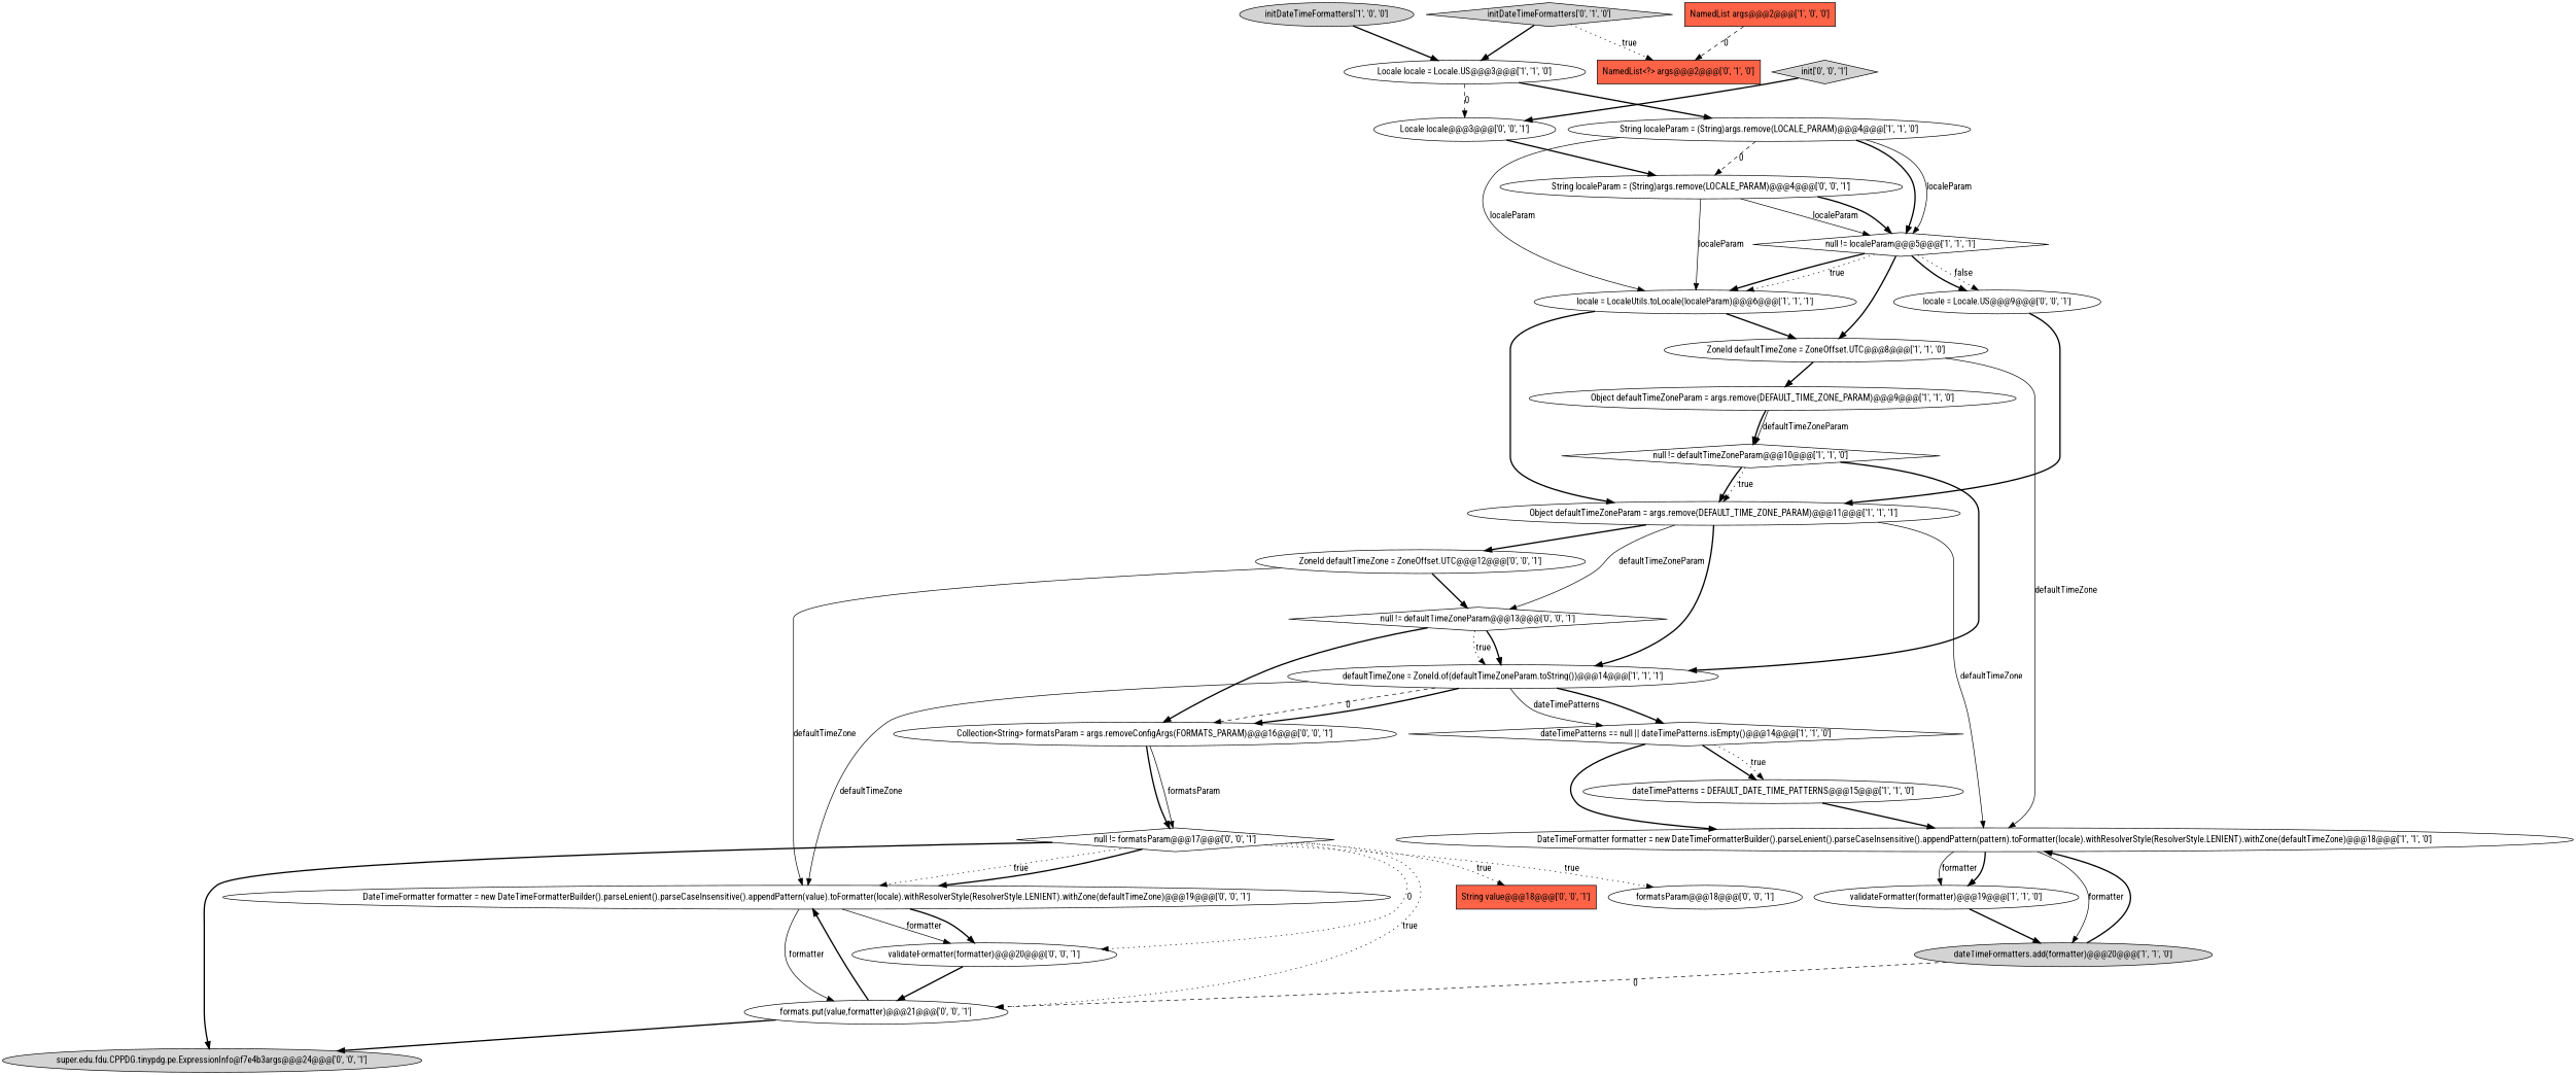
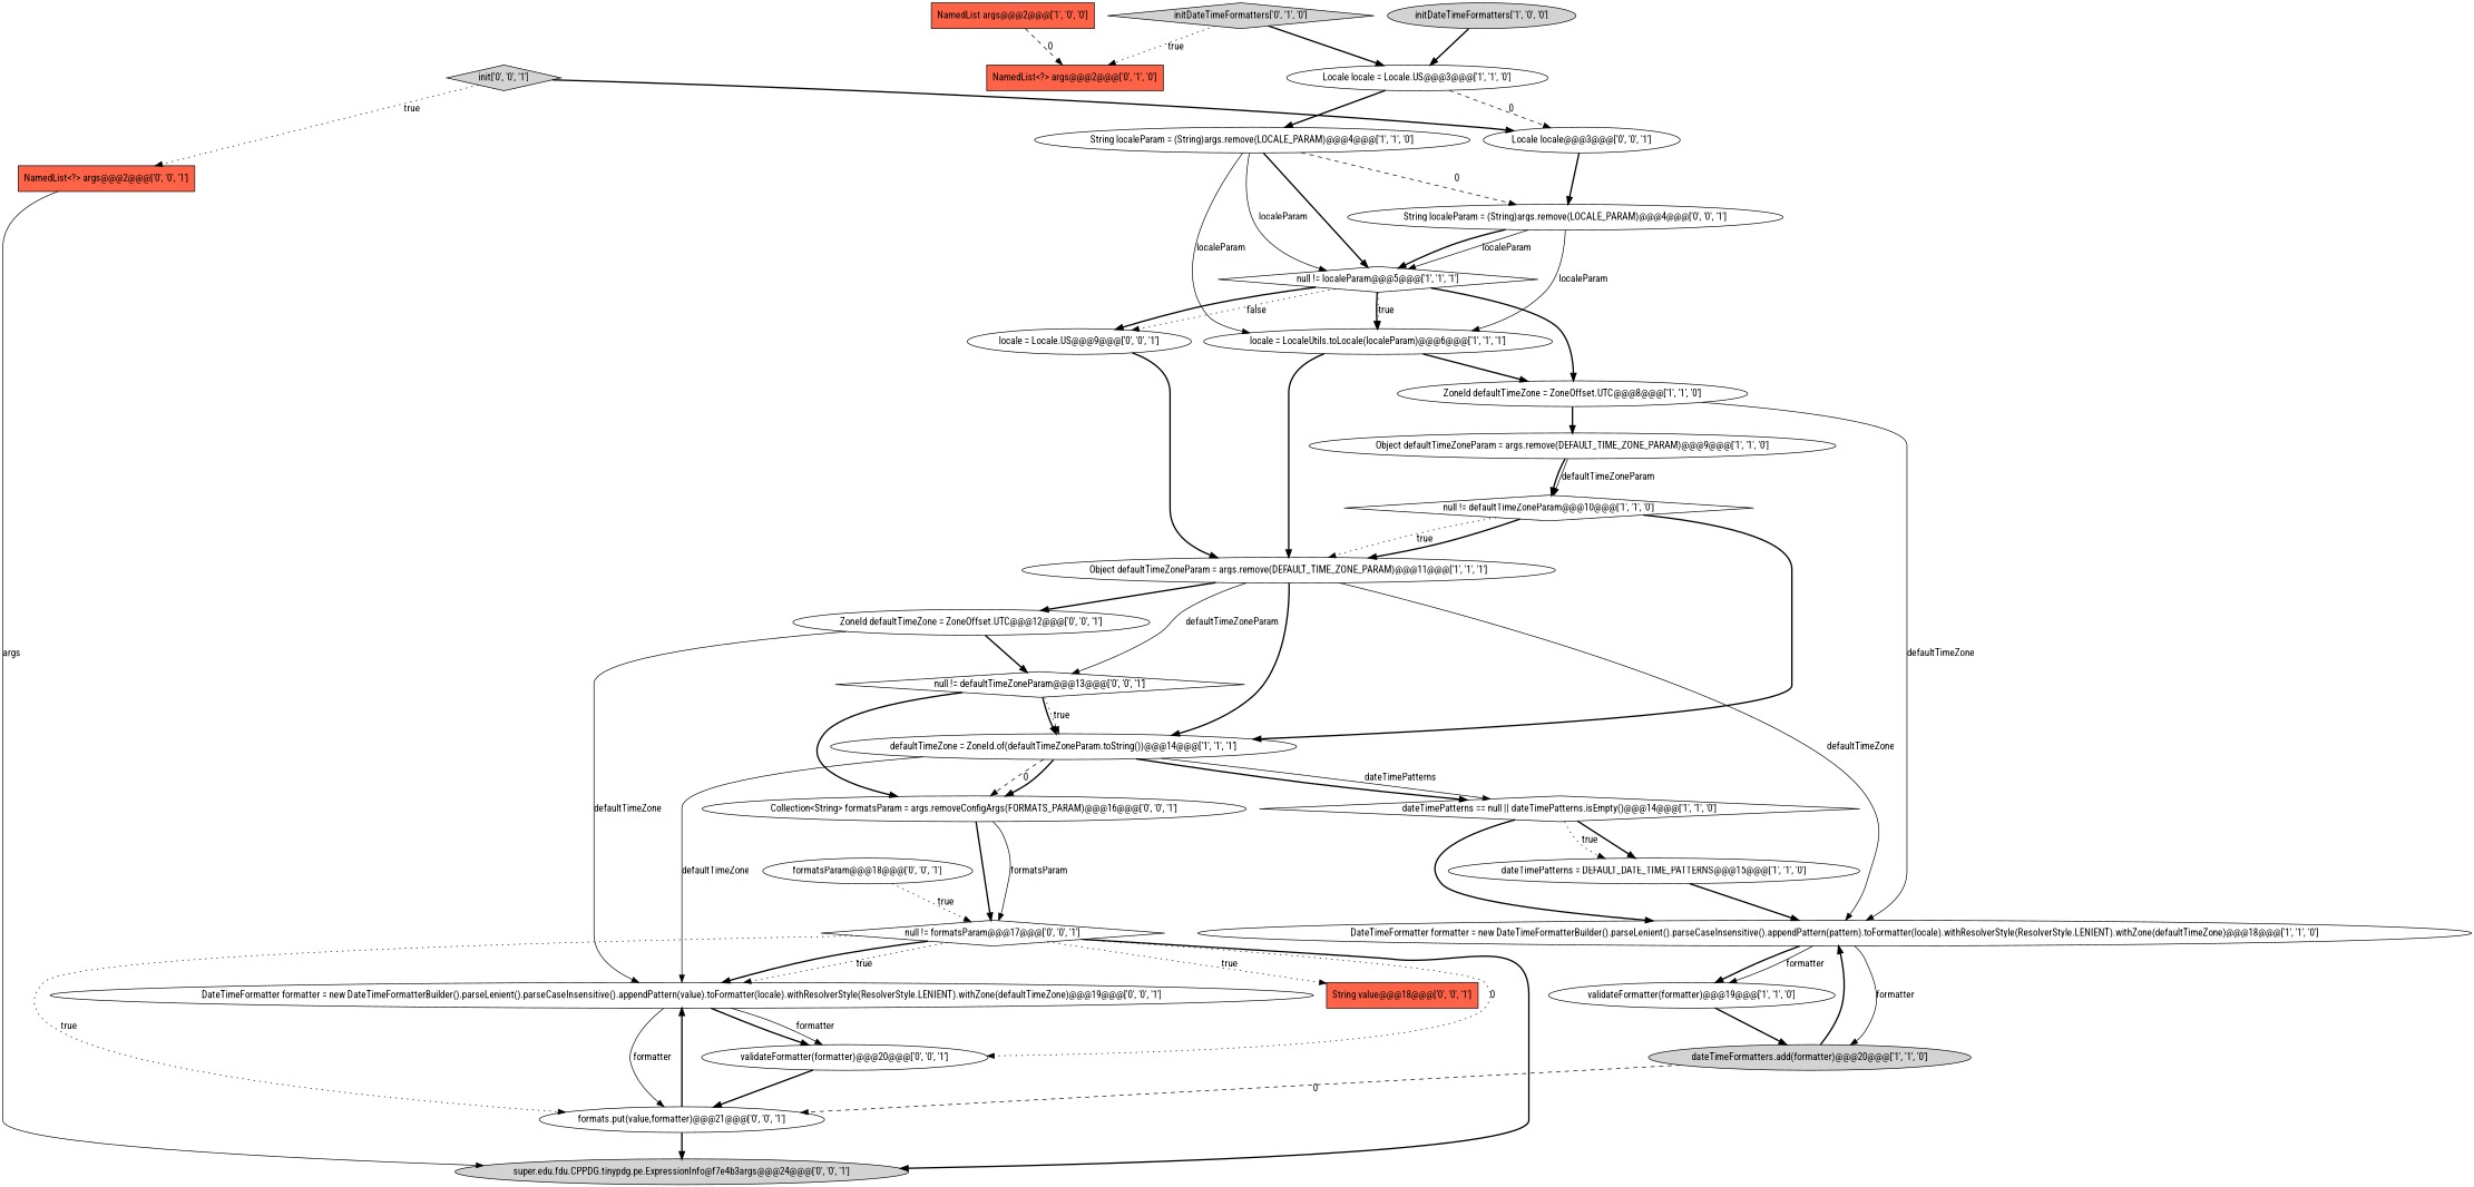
  digraph {
    fontname="Roboto Condensed"
    node [fillcolor=white fontname="Roboto Condensed" shape=ellipse style=filled]
    edge [fontname="Roboto Condensed" style=bold]
    n1 [label="Object defaultTimeZoneParam = args.remove(DEFAULT_TIME_ZONE_PARAM)@@@11@@@['1', '1', '1']"]
    n2 [label="ZoneId defaultTimeZone = ZoneOffset.UTC@@@12@@@['0', '0', '1']"]
    n3 [label="DateTimeFormatter formatter = new DateTimeFormatterBuilder().parseLenient().parseCaseInsensitive().appendPattern(pattern).toFormatter(locale).withResolverStyle(ResolverStyle.LENIENT).withZone(defaultTimeZone)@@@18@@@['1', '1', '0']"]
    n4 [label="defaultTimeZone = ZoneId.of(defaultTimeZoneParam.toString())@@@14@@@['1', '1', '1']"]
    n5 [label="null != defaultTimeZoneParam@@@13@@@['0', '0', '1']" shape=diamond]
    n6 [label="DateTimeFormatter formatter = new DateTimeFormatterBuilder().parseLenient().parseCaseInsensitive().appendPattern(value).toFormatter(locale).withResolverStyle(ResolverStyle.LENIENT).withZone(defaultTimeZone)@@@19@@@['0', '0', '1']"]
    n7 [fillcolor=lightgray label="dateTimeFormatters.add(formatter)@@@20@@@['1', '1', '0']"]
    n8 [label="validateFormatter(formatter)@@@19@@@['1', '1', '0']"]
    n9 [label="Collection<String> formatsParam = args.removeConfigArgs(FORMATS_PARAM)@@@16@@@['0', '0', '1']"]
    n10 [label="dateTimePatterns == null || dateTimePatterns.isEmpty()@@@14@@@['1', '1', '0']" shape=diamond]
    n11 [label="validateFormatter(formatter)@@@20@@@['0', '0', '1']"]
    n12 [label="formats.put(value,formatter)@@@21@@@['0', '0', '1']"]
    n13 [label="null != defaultTimeZoneParam@@@10@@@['1', '1', '0']" shape=diamond]
    n14 [label="null != formatsParam@@@17@@@['0', '0', '1']" shape=diamond]
    n15 [fillcolor=tomato label="String value@@@18@@@['0', '0', '1']" shape=box]
    n16 [label="formatsParam@@@18@@@['0', '0', '1']"]
    n17 [fillcolor=lightgray label="super.edu.fdu.CPPDG.tinypdg.pe.ExpressionInfo@f7e4b3args@@@24@@@['0', '0', '1']"]
    n18 [fillcolor=tomato label="NamedList<?> args@@@2@@@['0', '1', '0']" shape=box]
    n19 [label="String localeParam = (String)args.remove(LOCALE_PARAM)@@@4@@@['0', '0', '1']"]
    n20 [label="null != localeParam@@@5@@@['1', '1', '1']" shape=diamond]
    n21 [label="locale = LocaleUtils.toLocale(localeParam)@@@6@@@['1', '1', '1']"]
    n22 [label="locale = Locale.US@@@9@@@['0', '0', '1']"]
    n23 [label="ZoneId defaultTimeZone = ZoneOffset.UTC@@@8@@@['1', '1', '0']"]
    n24 [label="Locale locale@@@3@@@['0', '0', '1']"]
    n25 [label="Object defaultTimeZoneParam = args.remove(DEFAULT_TIME_ZONE_PARAM)@@@9@@@['1', '1', '0']"]
    n26 [label="Locale locale = Locale.US@@@3@@@['1', '1', '0']"]
    n27 [label="String localeParam = (String)args.remove(LOCALE_PARAM)@@@4@@@['1', '1', '0']"]
    n28 [fillcolor=lightgray label="initDateTimeFormatters['0', '1', '0']" shape=diamond]
    n29 [label="dateTimePatterns = DEFAULT_DATE_TIME_PATTERNS@@@15@@@['1', '1', '0']"]
    n30 [fillcolor=tomato label="NamedList args@@@2@@@['1', '0', '0']" shape=box]
    n31 [fillcolor=lightgray label="init['0', '0', '1']" shape=diamond]
+   n32 [fillcolor=tomato label="NamedList<?> args@@@2@@@['0', '0', '1']" shape=box]
    n33 [fillcolor=lightgray label="initDateTimeFormatters['1', '0', '0']"]
    n1 -> n2
    n1 -> n3 [label=defaultTimeZone style=solid]
    n1 -> n4
    n1 -> n5 [label=defaultTimeZoneParam style=solid]
    n2 -> n5
    n2 -> n6 [label=defaultTimeZone style=solid]
    n3 -> n7 [label=formatter style=solid]
    n3 -> n8
    n3 -> n8 [label=formatter style=solid]
    n4 -> n6 [label=defaultTimeZone style=solid]
    n4 -> n9 [label=0 style=dashed]
    n4 -> n9
    n4 -> n10
    n4 -> n10 [label=dateTimePatterns style=solid]
    n5 -> n4
    n5 -> n4 [label=true style=dotted]
    n5 -> n9
    n6 -> n11 [label=formatter style=solid]
    n6 -> n11
    n6 -> n12 [label=formatter style=solid]
    n7 -> n3
    n7 -> n12 [label=0 style=dashed]
    n8 -> n7
    n9 -> n14 [label=formatsParam style=solid]
    n9 -> n14
    n10 -> n3
    n10 -> n29
    n10 -> n29 [label=true style=dotted]
    n11 -> n12
    n12 -> n6
    n12 -> n17
    n13 -> n1
    n13 -> n1 [label=true style=dotted]
    n13 -> n4
    n14 -> n6 [label=true style=dotted]
    n14 -> n6
    n14 -> n11 [label=0 style=dotted]
    n14 -> n12 [label=true style=dotted]
    n14 -> n15 [label=true style=dotted]
-   n14 -> n16 [label=true style=dotted]
+   n16 -> n14 [label=true style=dotted]
    n14 -> n17
    n19 -> n20 [label=localeParam style=solid]
    n19 -> n20
    n19 -> n21 [label=localeParam style=solid]
    n20 -> n21
    n20 -> n21 [label=true style=dotted]
    n20 -> n22 [label=false style=dotted]
    n20 -> n22
    n20 -> n23
    n21 -> n1
    n21 -> n23
    n22 -> n1
    n23 -> n3 [label=defaultTimeZone style=solid]
    n23 -> n25
    n24 -> n19
    n25 -> n13
    n25 -> n13 [label=defaultTimeZoneParam style=solid]
    n26 -> n24 [label=0 style=dashed]
    n26 -> n27
    n27 -> n19 [label=0 style=dashed]
    n27 -> n20
    n27 -> n20 [label=localeParam style=solid]
    n27 -> n21 [label=localeParam style=solid]
    n28 -> n18 [label=true style=dotted]
    n28 -> n26
    n29 -> n3
    n30 -> n18 [label=0 style=dashed]
    n31 -> n24
+   n31 -> n32 [label=true style=dotted]
+   n32 -> n17 [label=args style=solid]
    n33 -> n26
  }
